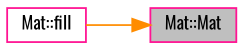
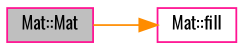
  digraph {
    rankdir=LR
    fontname=Oswald
    node [color=deeppink fontname=Oswald fontsize=10 shape=record style=filled]
    n1 [fillcolor=grey75 fontcolor=black height=0.2 label="Mat::Mat" width=0.4]
    n2 [fillcolor=white height=0.2 label="Mat::fill" width=0.4]
-   n2 -> n1 [color=darkorange fontname=Oswald fontsize=10 labelfontname=Helvetica labelfontsize=10 style=solid]
+   n1 -> n2 [color=darkorange fontname=Oswald fontsize=10 labelfontname=Helvetica labelfontsize=10 style=solid]
  }
